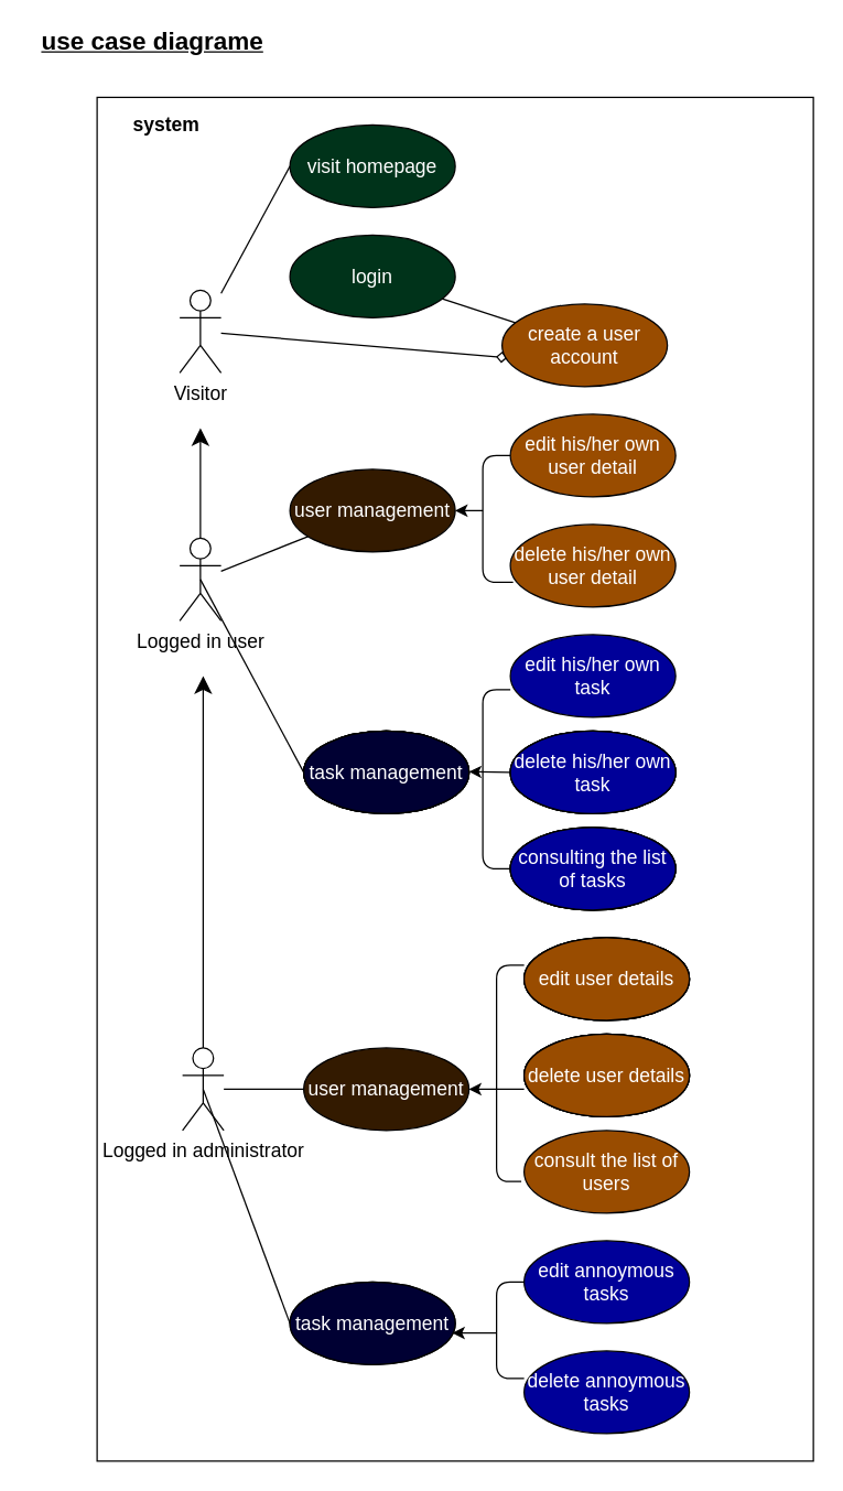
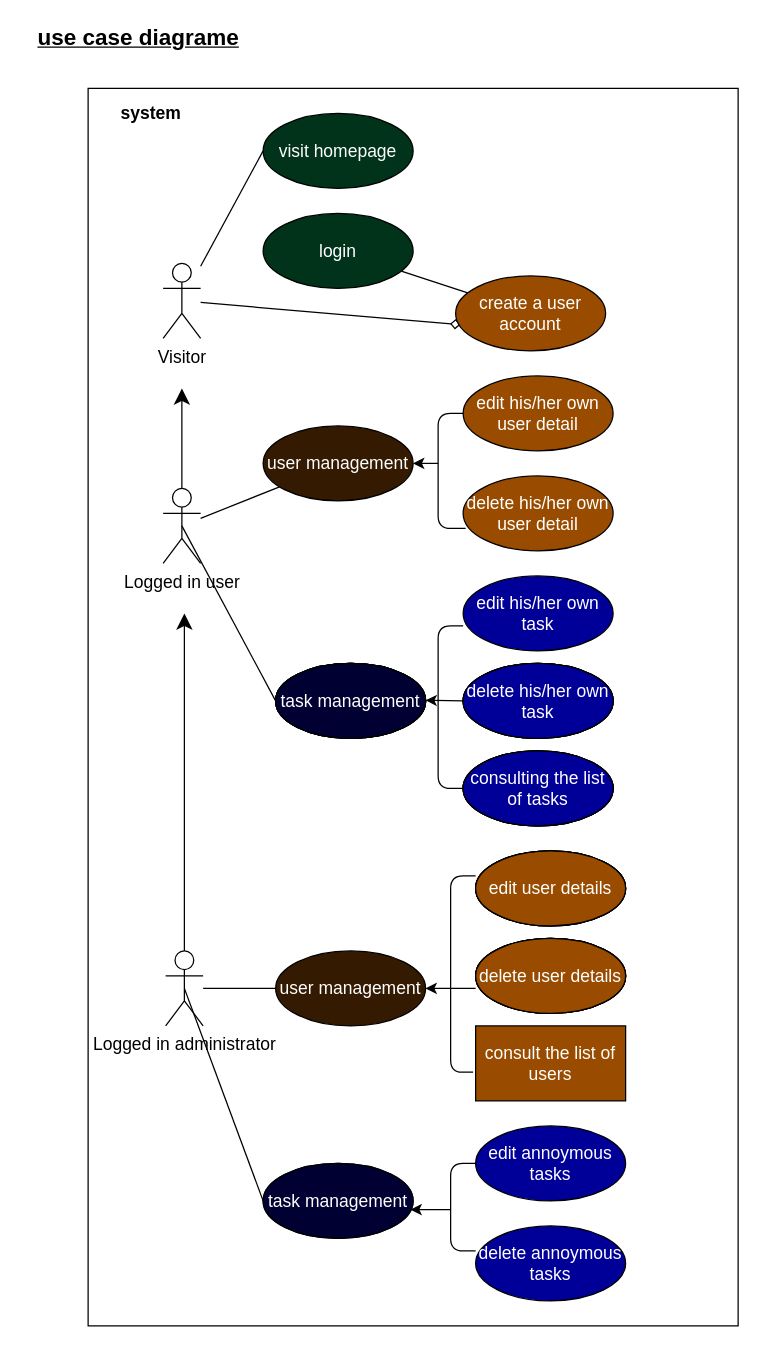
  <mxCell id="0" />
  <mxCell id="1" parent="0" />
  <mxCell id="2" value="" style="rounded=0;whiteSpace=wrap;html=1;labelBackgroundColor=none;fontColor=#FFFFFF;" parent="1" vertex="1"><mxGeometry x="70" y="70" width="520" height="990" as="geometry" /></mxCell>
  <mxCell id="3" value="&lt;b&gt;&lt;u&gt;&lt;font style=&quot;font-size: 18px&quot;&gt;use case diagrame&lt;/font&gt;&lt;/u&gt;&lt;/b&gt;" style="text;html=1;align=center;verticalAlign=middle;resizable=0;points=[];autosize=1;strokeColor=none;fillColor=none;" parent="1" vertex="1"><mxGeometry x="20" y="20" width="180" height="20" as="geometry" /></mxCell>
  <mxCell id="4" value="&lt;b&gt;&lt;font style=&quot;font-size: 14px&quot;&gt;system&lt;/font&gt;&lt;/b&gt;" style="text;html=1;align=center;verticalAlign=middle;resizable=0;points=[];autosize=1;strokeColor=none;fillColor=none;" parent="1" vertex="1"><mxGeometry x="90" y="80" width="60" height="20" as="geometry" /></mxCell>
  <mxCell id="5" style="edgeStyle=none;html=1;fontSize=14;endArrow=none;endFill=0;entryX=0;entryY=0.5;entryDx=0;entryDy=0;" parent="1" source="7" target="8" edge="1"><mxGeometry relative="1" as="geometry"><mxPoint x="200" y="190" as="targetPoint" /></mxGeometry></mxCell>
  <mxCell id="6" style="edgeStyle=none;html=1;entryX=0.033;entryY=0.65;entryDx=0;entryDy=0;entryPerimeter=0;fontSize=14;endArrow=diamond;endFill=0;" parent="1" source="7" target="23" edge="1"><mxGeometry relative="1" as="geometry" /></mxCell>
  <mxCell id="7" value="Visitor" style="shape=umlActor;verticalLabelPosition=bottom;verticalAlign=top;html=1;outlineConnect=0;fontSize=14;" parent="1" vertex="1"><mxGeometry x="130" y="210" width="30" height="60" as="geometry" /></mxCell>
  <mxCell id="8" value="&lt;font color=&quot;#ffffff&quot;&gt;visit homepage&lt;/font&gt;" style="ellipse;whiteSpace=wrap;html=1;fontSize=14;fillColor=#00331A;" parent="1" vertex="1"><mxGeometry x="210" y="90" width="120" height="60" as="geometry" /></mxCell>
  <mxCell id="9" style="edgeStyle=none;html=1;fontSize=14;endArrow=none;endFill=0;" parent="1" source="12" target="13" edge="1"><mxGeometry relative="1" as="geometry" /></mxCell>
  <mxCell id="10" style="edgeStyle=none;html=1;exitX=0.5;exitY=0.5;exitDx=0;exitDy=0;exitPerimeter=0;entryX=0;entryY=0.5;entryDx=0;entryDy=0;fontSize=14;endArrow=none;endFill=0;" parent="1" source="12" target="17" edge="1"><mxGeometry relative="1" as="geometry" /></mxCell>
  <mxCell id="11" style="edgeStyle=none;html=1;fontSize=14;endArrow=classic;endFill=1;startSize=10;endSize=10;" parent="1" source="12" edge="1"><mxGeometry relative="1" as="geometry"><mxPoint x="145" y="310" as="targetPoint" /></mxGeometry></mxCell>
  <mxCell id="12" value="Logged in user" style="shape=umlActor;verticalLabelPosition=bottom;verticalAlign=top;html=1;outlineConnect=0;fontSize=14;" parent="1" vertex="1"><mxGeometry x="130" y="390" width="30" height="60" as="geometry" /></mxCell>
  <mxCell id="13" value="&lt;font color=&quot;#ffffff&quot;&gt;user management&lt;/font&gt;" style="ellipse;whiteSpace=wrap;html=1;fontSize=14;fillColor=#331A00;" parent="1" vertex="1"><mxGeometry x="210" y="340" width="120" height="60" as="geometry" /></mxCell>
  <mxCell id="14" style="edgeStyle=none;html=1;exitX=0;exitY=0.5;exitDx=0;exitDy=0;entryX=0.017;entryY=0.7;entryDx=0;entryDy=0;entryPerimeter=0;fontSize=14;endArrow=none;endFill=0;" parent="1" source="15" target="16" edge="1"><mxGeometry relative="1" as="geometry"><Array as="points"><mxPoint x="350" y="330" /><mxPoint x="350" y="422" /></Array></mxGeometry></mxCell>
  <mxCell id="15" value="edit his/her own user detail" style="ellipse;whiteSpace=wrap;html=1;fontSize=14;fillColor=#994C00;fontColor=#FFFFFF;" parent="1" vertex="1"><mxGeometry x="370" y="300" width="120" height="60" as="geometry" /></mxCell>
  <mxCell id="16" value="delete his/her own user detail" style="ellipse;whiteSpace=wrap;html=1;fontSize=14;fillColor=#994C00;fontColor=#FFFFFF;" parent="1" vertex="1"><mxGeometry x="370" y="380" width="120" height="60" as="geometry" /></mxCell>
  <mxCell id="17" value="task management" style="ellipse;whiteSpace=wrap;html=1;fontSize=14;fillColor=#000033;" parent="1" vertex="1"><mxGeometry x="220" y="530" width="120" height="60" as="geometry" /></mxCell>
  <mxCell id="18" style="edgeStyle=none;html=1;exitX=0;exitY=0.5;exitDx=0;exitDy=0;entryX=0;entryY=0.5;entryDx=0;entryDy=0;fontSize=14;endArrow=none;endFill=0;" parent="1" target="24" edge="1"><mxGeometry relative="1" as="geometry"><mxPoint x="370" y="500" as="sourcePoint" /><mxPoint x="370" y="571" as="targetPoint" /><Array as="points"><mxPoint x="350" y="500" /><mxPoint x="350" y="630" /></Array></mxGeometry></mxCell>
  <mxCell id="19" value="edit his/her own task" style="ellipse;whiteSpace=wrap;html=1;fontSize=14;fillColor=#000099;fontColor=#FFFFFF;" parent="1" vertex="1"><mxGeometry x="370" y="460" width="120" height="60" as="geometry" /></mxCell>
  <mxCell id="20" value="delete his/her own task" style="ellipse;whiteSpace=wrap;html=1;fontSize=14;fillColor=#000099;" parent="1" vertex="1"><mxGeometry x="370" y="530" width="120" height="60" as="geometry" /></mxCell>
  <mxCell id="21" value="" style="endArrow=classic;html=1;fontSize=14;entryX=1;entryY=0.5;entryDx=0;entryDy=0;" parent="1" target="13" edge="1"><mxGeometry width="50" height="50" relative="1" as="geometry"><mxPoint x="350" y="370" as="sourcePoint" /><mxPoint x="410" y="280" as="targetPoint" /></mxGeometry></mxCell>
  <mxCell id="22" value="" style="endArrow=classic;html=1;fontSize=14;entryX=1;entryY=0.5;entryDx=0;entryDy=0;exitX=0;exitY=0.5;exitDx=0;exitDy=0;" parent="1" source="20" edge="1"><mxGeometry width="50" height="50" relative="1" as="geometry"><mxPoint x="360" y="559.5" as="sourcePoint" /><mxPoint x="340" y="559.5" as="targetPoint" /></mxGeometry></mxCell>
  <mxCell id="23" value="create a user account" style="ellipse;whiteSpace=wrap;html=1;fontSize=14;fillColor=#994C00;fontColor=#FFFFFF;" parent="1" vertex="1"><mxGeometry x="364" y="220" width="120" height="60" as="geometry" /></mxCell>
  <mxCell id="24" value="consulting the list of tasks" style="ellipse;whiteSpace=wrap;html=1;fontSize=14;fillColor=#000099;" parent="1" vertex="1"><mxGeometry x="370" y="600" width="120" height="60" as="geometry" /></mxCell>
  <mxCell id="25" style="edgeStyle=none;html=1;fontSize=14;endArrow=none;endFill=0;" parent="1" source="28" target="29" edge="1"><mxGeometry relative="1" as="geometry" /></mxCell>
  <mxCell id="26" style="edgeStyle=none;html=1;exitX=0.5;exitY=0.5;exitDx=0;exitDy=0;exitPerimeter=0;entryX=0;entryY=0.5;entryDx=0;entryDy=0;fontSize=14;endArrow=none;endFill=0;" parent="1" source="28" target="32" edge="1"><mxGeometry relative="1" as="geometry" /></mxCell>
  <mxCell id="27" style="edgeStyle=none;html=1;fontSize=14;endArrow=classic;endFill=1;endSize=10;startSize=10;" parent="1" source="28" edge="1"><mxGeometry relative="1" as="geometry"><mxPoint x="147" y="490" as="targetPoint" /></mxGeometry></mxCell>
  <mxCell id="28" value="Logged in administrator" style="shape=umlActor;verticalLabelPosition=bottom;verticalAlign=top;html=1;outlineConnect=0;fontSize=14;" parent="1" vertex="1"><mxGeometry x="132" y="760" width="30" height="60" as="geometry" /></mxCell>
  <mxCell id="29" value="user management" style="ellipse;whiteSpace=wrap;html=1;fontSize=14;fillColor=#331A00;fontColor=#FFFFFF;" parent="1" vertex="1"><mxGeometry x="220" y="760" width="120" height="60" as="geometry" /></mxCell>
  <mxCell id="30" style="edgeStyle=none;html=1;exitX=0;exitY=0.5;exitDx=0;exitDy=0;entryX=-0.017;entryY=0.617;entryDx=0;entryDy=0;entryPerimeter=0;fontSize=14;endArrow=none;endFill=0;" parent="1" target="39" edge="1"><mxGeometry relative="1" as="geometry"><mxPoint x="380" y="700" as="sourcePoint" /><Array as="points"><mxPoint x="360" y="700" /><mxPoint x="360" y="857" /></Array></mxGeometry></mxCell>
  <mxCell id="31" value="delete user details" style="ellipse;whiteSpace=wrap;html=1;fontSize=14;fillColor=#994C00;" parent="1" vertex="1"><mxGeometry x="380" y="750" width="120" height="60" as="geometry" /></mxCell>
  <mxCell id="32" value="task management" style="ellipse;whiteSpace=wrap;html=1;fontSize=14;fillColor=#000033;" parent="1" vertex="1"><mxGeometry x="210" y="930" width="120" height="60" as="geometry" /></mxCell>
  <mxCell id="33" style="edgeStyle=none;html=1;exitX=0;exitY=0.5;exitDx=0;exitDy=0;entryX=0;entryY=0.5;entryDx=0;entryDy=0;fontSize=14;endArrow=none;endFill=0;" parent="1" source="35" edge="1"><mxGeometry relative="1" as="geometry"><mxPoint x="380" y="870" as="sourcePoint" /><mxPoint x="380" y="1000" as="targetPoint" /><Array as="points"><mxPoint x="360" y="930" /><mxPoint x="360" y="1000" /></Array></mxGeometry></mxCell>
  <mxCell id="34" value="delete annoymous tasks" style="ellipse;whiteSpace=wrap;html=1;fontSize=14;fillColor=#000099;fontColor=#FFFFFF;" parent="1" vertex="1"><mxGeometry x="380" y="980" width="120" height="60" as="geometry" /></mxCell>
  <mxCell id="35" value="edit annoymous tasks" style="ellipse;whiteSpace=wrap;html=1;fontSize=14;fillColor=#000099;fontColor=#FFFFFF;" parent="1" vertex="1"><mxGeometry x="380" y="900" width="120" height="60" as="geometry" /></mxCell>
  <mxCell id="36" value="" style="endArrow=classic;html=1;fontSize=14;entryX=1;entryY=0.5;entryDx=0;entryDy=0;" parent="1" target="29" edge="1"><mxGeometry width="50" height="50" relative="1" as="geometry"><mxPoint x="380" y="790" as="sourcePoint" /><mxPoint x="420" y="650" as="targetPoint" /></mxGeometry></mxCell>
  <mxCell id="37" value="" style="endArrow=classic;html=1;fontSize=14;entryX=0.983;entryY=0.617;entryDx=0;entryDy=0;entryPerimeter=0;" parent="1" target="32" edge="1"><mxGeometry width="50" height="50" relative="1" as="geometry"><mxPoint x="360" y="967" as="sourcePoint" /><mxPoint x="350" y="929.5" as="targetPoint" /></mxGeometry></mxCell>
  <mxCell id="38" value="edit user details" style="ellipse;whiteSpace=wrap;html=1;fontSize=14;fillColor=#994C00;" parent="1" vertex="1"><mxGeometry x="380" y="680" width="120" height="60" as="geometry" /></mxCell>
- <mxCell id="39" value="consult the list of users" style="ellipse;whiteSpace=wrap;html=1;fontSize=14;fillColor=#994C00;fontColor=#FFFFFF;" parent="1" vertex="1"><mxGeometry x="380" y="820" width="120" height="60" as="geometry" /></mxCell>
+ <mxCell id="39" value="consult the list of users" style="whiteSpace=wrap;html=1;fontSize=14;fillColor=#994C00;fontColor=#FFFFFF;rounded=0;" parent="1" vertex="1"><mxGeometry x="380" y="820" width="120" height="60" as="geometry" /></mxCell>
  <mxCell id="40" style="edgeStyle=none;html=1;fontSize=14;endArrow=none;endFill=0;" parent="1" source="41" target="23" edge="1"><mxGeometry relative="1" as="geometry" /></mxCell>
  <mxCell id="41" value="&lt;font color=&quot;#ffffff&quot;&gt;login&lt;/font&gt;" style="ellipse;whiteSpace=wrap;html=1;fontSize=14;fillColor=#00331A;" parent="1" vertex="1"><mxGeometry x="210" y="170" width="120" height="60" as="geometry" /></mxCell>
  <mxCell id="42" value="task management" style="ellipse;whiteSpace=wrap;html=1;fontSize=14;fillColor=#000033;" parent="1" vertex="1"><mxGeometry x="220" y="530" width="120" height="60" as="geometry" /></mxCell>
  <mxCell id="43" value="task management" style="ellipse;whiteSpace=wrap;html=1;fontSize=14;fillColor=#000033;" parent="1" vertex="1"><mxGeometry x="220" y="530" width="120" height="60" as="geometry" /></mxCell>
  <mxCell id="44" value="delete his/her own task" style="ellipse;whiteSpace=wrap;html=1;fontSize=14;fillColor=#000099;" parent="1" vertex="1"><mxGeometry x="370" y="530" width="120" height="60" as="geometry" /></mxCell>
  <mxCell id="45" value="consulting the list of tasks" style="ellipse;whiteSpace=wrap;html=1;fontSize=14;fillColor=#000099;" parent="1" vertex="1"><mxGeometry x="370" y="600" width="120" height="60" as="geometry" /></mxCell>
  <mxCell id="46" value="edit user details" style="ellipse;whiteSpace=wrap;html=1;fontSize=14;fillColor=#994C00;" parent="1" vertex="1"><mxGeometry x="380" y="680" width="120" height="60" as="geometry" /></mxCell>
  <mxCell id="47" value="delete user details" style="ellipse;whiteSpace=wrap;html=1;fontSize=14;fillColor=#994C00;" parent="1" vertex="1"><mxGeometry x="380" y="750" width="120" height="60" as="geometry" /></mxCell>
  <mxCell id="48" value="task management" style="ellipse;whiteSpace=wrap;html=1;fontSize=14;fillColor=#000033;" parent="1" vertex="1"><mxGeometry x="220" y="530" width="120" height="60" as="geometry" /></mxCell>
  <mxCell id="49" value="delete his/her own task" style="ellipse;whiteSpace=wrap;html=1;fontSize=14;fillColor=#000099;" parent="1" vertex="1"><mxGeometry x="370" y="530" width="120" height="60" as="geometry" /></mxCell>
  <mxCell id="50" value="consulting the list of tasks" style="ellipse;whiteSpace=wrap;html=1;fontSize=14;fillColor=#000099;" parent="1" vertex="1"><mxGeometry x="370" y="600" width="120" height="60" as="geometry" /></mxCell>
  <mxCell id="51" value="edit user details" style="ellipse;whiteSpace=wrap;html=1;fontSize=14;fillColor=#994C00;" parent="1" vertex="1"><mxGeometry x="380" y="680" width="120" height="60" as="geometry" /></mxCell>
  <mxCell id="52" value="delete user details" style="ellipse;whiteSpace=wrap;html=1;fontSize=14;fillColor=#994C00;" parent="1" vertex="1"><mxGeometry x="380" y="750" width="120" height="60" as="geometry" /></mxCell>
  <mxCell id="53" value="task management" style="ellipse;whiteSpace=wrap;html=1;fontSize=14;fillColor=#000033;fontColor=#FFFFFF;" parent="1" vertex="1"><mxGeometry x="220" y="530" width="120" height="60" as="geometry" /></mxCell>
  <mxCell id="54" value="delete his/her own task" style="ellipse;whiteSpace=wrap;html=1;fontSize=14;fillColor=#000099;fontColor=#FFFFFF;" parent="1" vertex="1"><mxGeometry x="370" y="530" width="120" height="60" as="geometry" /></mxCell>
  <mxCell id="55" value="consulting the list of tasks" style="ellipse;whiteSpace=wrap;html=1;fontSize=14;fillColor=#000099;fontColor=#FFFFFF;" parent="1" vertex="1"><mxGeometry x="370" y="600" width="120" height="60" as="geometry" /></mxCell>
  <mxCell id="56" value="edit user details" style="ellipse;whiteSpace=wrap;html=1;fontSize=14;fillColor=#994C00;fontColor=#FFFFFF;" parent="1" vertex="1"><mxGeometry x="380" y="680" width="120" height="60" as="geometry" /></mxCell>
  <mxCell id="57" value="delete user details" style="ellipse;whiteSpace=wrap;html=1;fontSize=14;fillColor=#994C00;fontColor=#FFFFFF;" parent="1" vertex="1"><mxGeometry x="380" y="750" width="120" height="60" as="geometry" /></mxCell>
  <mxCell id="58" value="task management" style="ellipse;whiteSpace=wrap;html=1;fontSize=14;fillColor=#000033;fontColor=#FFFFFF;" parent="1" vertex="1"><mxGeometry x="210" y="930" width="120" height="60" as="geometry" /></mxCell>
